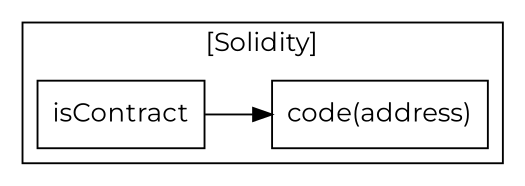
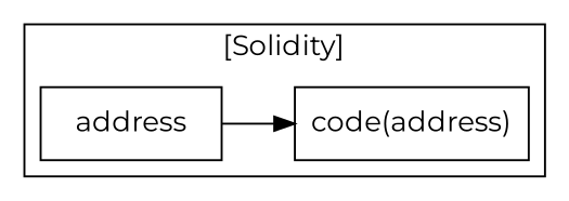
  strict digraph {
    rankdir=LR
    fontname=Montserrat
    node [shape=box fontname=Montserrat]
-   n1 [label=isContract]
+   n1 [label=address]
    "code(address)"
    subgraph cluster_1 {
      label="[Solidity]"
      n1
      "code(address)"
    }
    subgraph cluster_2 {
      label=Address
    }
    n1 -> "code(address)" [fontname=Montserrat]
  }
